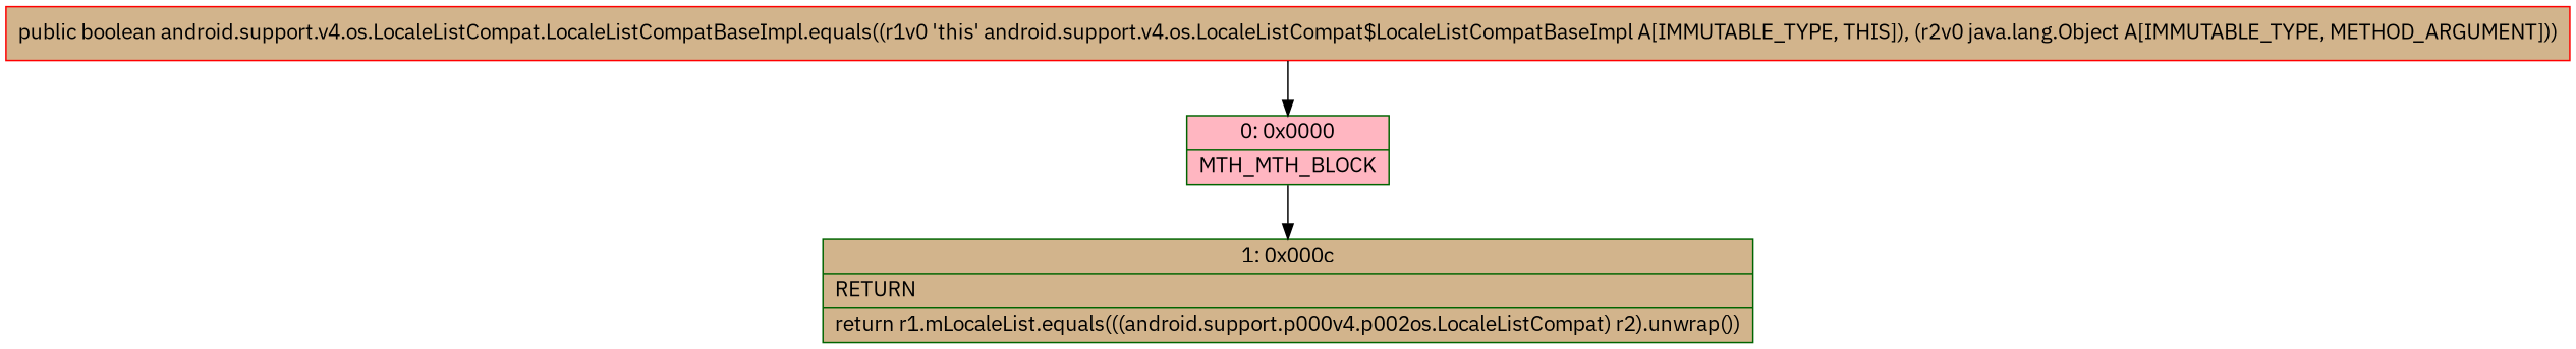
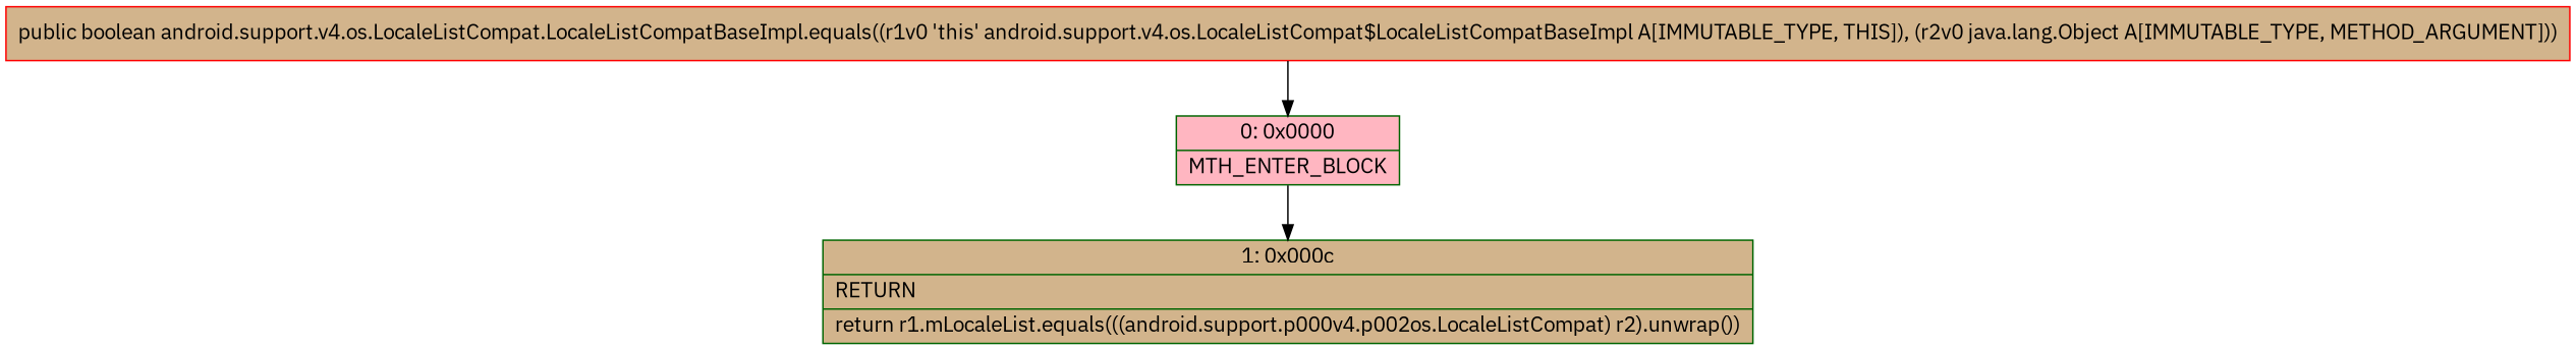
  digraph {
    fontname="IBM Plex Sans"
    node [shape=record style=filled fillcolor=tan color=darkgreen fontname="IBM Plex Sans"]
    edge [fontname="IBM Plex Sans"]
-   n1 [label="{0\:\ 0x0000|MTH_MTH_BLOCK\l}" fillcolor=lightpink]
+   n1 [label="{0\:\ 0x0000|MTH_ENTER_BLOCK\l}" fillcolor=lightpink]
    n2 [label="{1\:\ 0x000c|RETURN\l|return r1.mLocaleList.equals(((android.support.p000v4.p002os.LocaleListCompat) r2).unwrap())\l}"]
    n3 [label="{public boolean android.support.v4.os.LocaleListCompat.LocaleListCompatBaseImpl.equals((r1v0 'this' android.support.v4.os.LocaleListCompat$LocaleListCompatBaseImpl A[IMMUTABLE_TYPE, THIS]), (r2v0 java.lang.Object A[IMMUTABLE_TYPE, METHOD_ARGUMENT])) }" color=red]
    n1 -> n2
    n3 -> n1
  }
